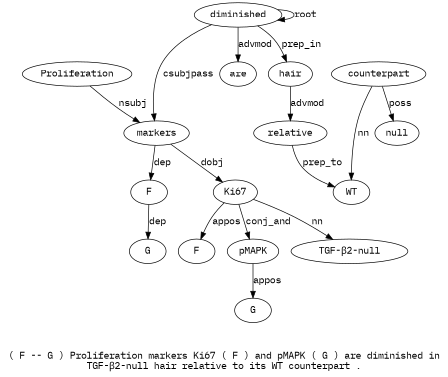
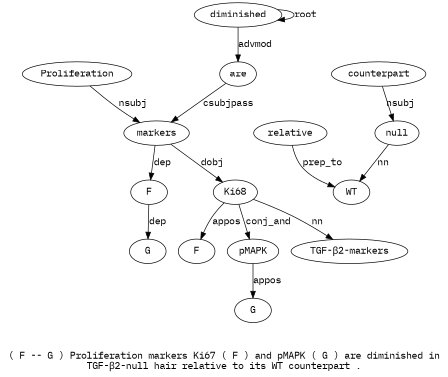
  digraph {
    fontname="IBM Plex Mono"
    label="( F -- G ) Proliferation markers Ki67 ( F ) and pMAPK ( G ) are diminished in\nTGF-β2-null hair relative to its WT counterpart ."
    node [fillcolor=white fontname="IBM Plex Mono" style=filled]
    edge [fontname="IBM Plex Mono"]
    n1 [label=markers]
    n2 [label=F]
-   n3 [label=Ki67]
+   n3 [label=Ki68]
    n4 [label=G]
    n5 [label=Proliferation]
    n6 [label=F]
    n7 [label=pMAPK]
-   n8 [label="TGF-β2-null"]
+   n8 [label="TGF-β2-markers"]
    n9 [label=diminished]
    n10 [label=are]
-   n11 [label=hair]
    n12 [label=relative]
    n13 [label=G]
    n14 [label=WT]
    n15 [label=counterpart]
    n16 [label=null]
    n1 -> n2 [label=dep]
    n1 -> n3 [label=dobj]
    n2 -> n4 [label=dep]
    n3 -> n6 [label=appos]
    n3 -> n7 [label=conj_and]
    n3 -> n8 [label=nn]
    n5 -> n1 [label=nsubj]
    n7 -> n13 [label=appos]
-   n9 -> n1 [label=csubjpass]
+   n10 -> n1 [label=csubjpass]
    n9 -> n9 [label=root]
    n9 -> n10 [label=advmod]
-   n9 -> n11 [label=prep_in]
-   n11 -> n12 [label=advmod]
    n12 -> n14 [label=prep_to]
-   n15 -> n14 [label=nn]
-   n15 -> n16 [label=poss]
+   n16 -> n14 [label=nn]
+   n15 -> n16 [label=nsubj]
  }
